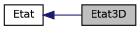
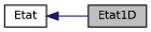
  digraph {
    rankdir=LR
    node [color=black fontname=Helvetica fontsize=10 shape=record style=filled]
-   n1 [fillcolor=grey75 fontcolor=black height=0.2 label=Etat3D width=0.4]
+   n1 [fillcolor=grey75 fontcolor=black height=0.2 label=Etat1D width=0.4]
    n2 [fillcolor=white height=0.2 label=Etat width=0.4]
    n2 -> n1 [color=midnightblue dir=back fontname=Helvetica fontsize=10 labelfontname=Helvetica labelfontsize=10 style=solid]
  }
